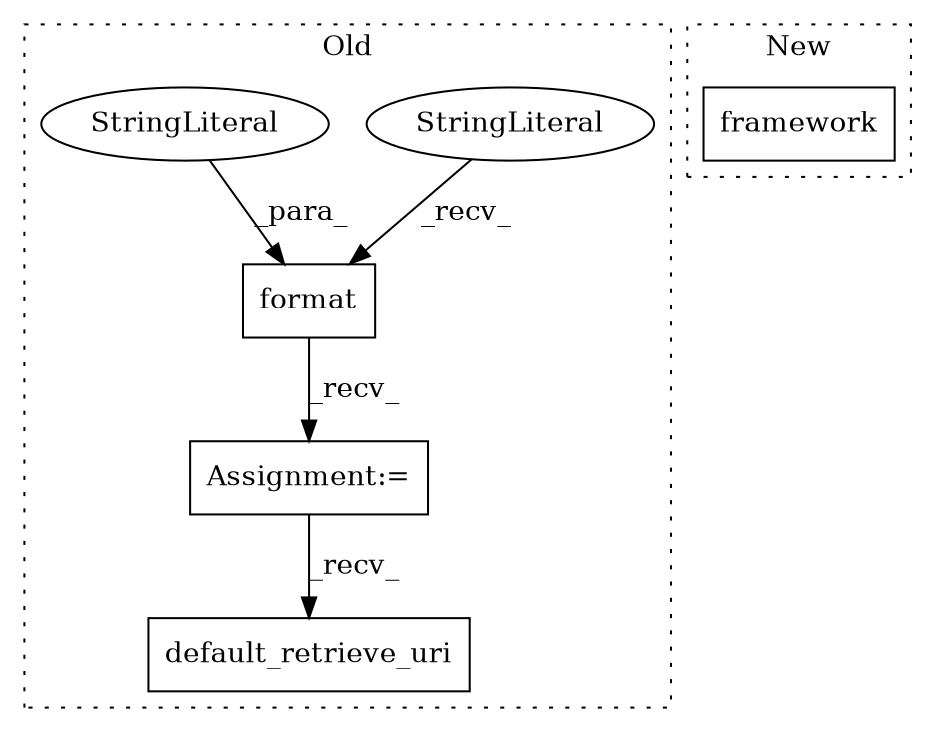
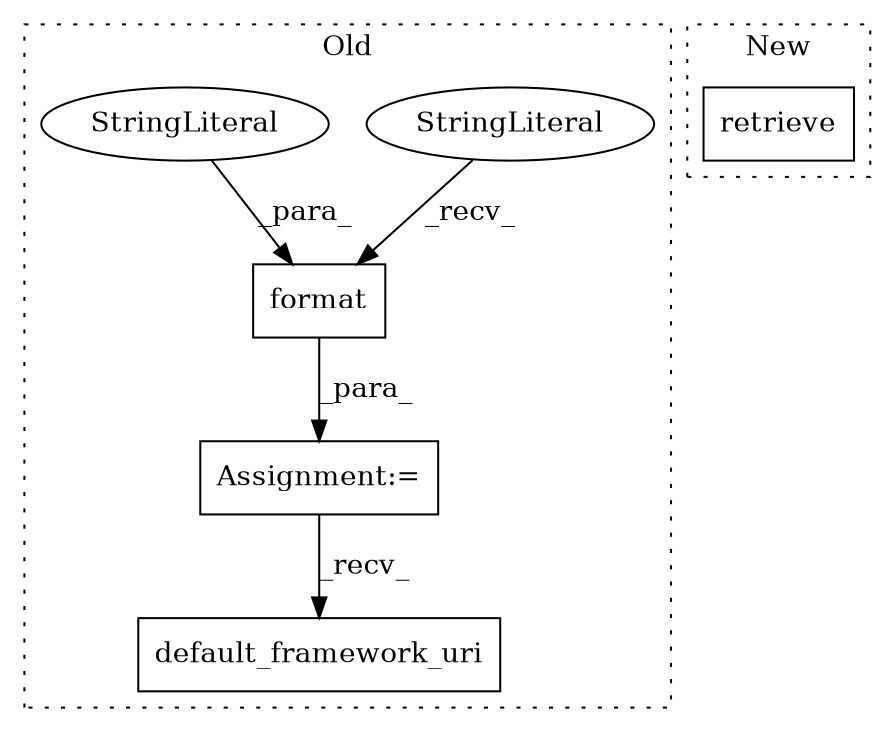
  digraph {
    node [a=32 shape=box]
    n1 [l="7,1" label=format s="1112,1148"]
    n2 [a=45 l=10 label=StringLiteral s=1101 shape=ellipse]
    n3 [a=45 l=5 label=StringLiteral s=1143 shape=ellipse]
-   n4 [l="22,1" label=default_retrieve_uri s="1165,1218"]
+   n4 [l="22,1" label=default_framework_uri s="1165,1218"]
    n5 [a=7 l=1 label="Assignment:=" s=1100]
-   n6 [l="9,1" label=framework s="865,934"]
+   n6 [l="9,1" label=retrieve s="865,934"]
    subgraph cluster_1 {
      label=Old
      style=dotted
      n1
      n2
      n3
      n4
      n5
    }
    subgraph cluster_2 {
      label=New
      style=dotted
      n6
    }
-   n1 -> n5 [label=_recv_]
+   n1 -> n5 [label=_para_]
    n2 -> n1 [label=_recv_]
    n3 -> n1 [label=_para_]
    n5 -> n4 [label=_recv_]
  }
